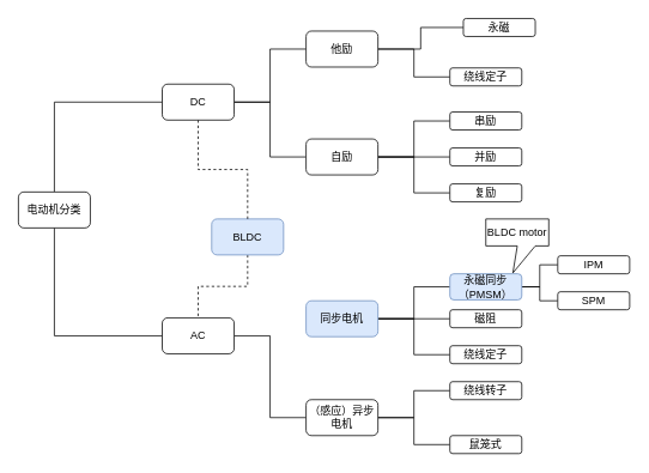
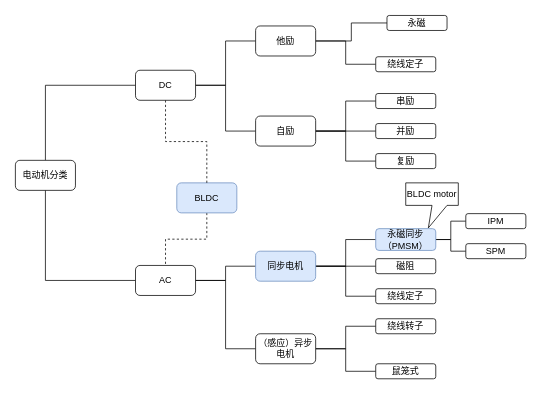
  <mxCell id="0" />
  <mxCell id="1" parent="0" />
  <mxCell id="2" style="edgeStyle=orthogonalEdgeStyle;rounded=0;orthogonalLoop=1;jettySize=auto;html=1;exitX=0.5;exitY=1;exitDx=0;exitDy=0;entryX=0;entryY=0.5;entryDx=0;entryDy=0;endArrow=none;endFill=0;" parent="1" source="4" target="9" edge="1"><mxGeometry relative="1" as="geometry" /></mxCell>
  <mxCell id="3" style="edgeStyle=orthogonalEdgeStyle;rounded=0;orthogonalLoop=1;jettySize=auto;html=1;exitX=0.5;exitY=0;exitDx=0;exitDy=0;entryX=0;entryY=0.5;entryDx=0;entryDy=0;endArrow=none;endFill=0;" parent="1" source="4" target="13" edge="1"><mxGeometry relative="1" as="geometry" /></mxCell>
  <mxCell id="4" value="电动机分类" style="rounded=1;whiteSpace=wrap;html=1;" parent="1" vertex="1"><mxGeometry x="20" y="213" width="80" height="40" as="geometry" /></mxCell>
  <mxCell id="5" style="edgeStyle=orthogonalEdgeStyle;rounded=0;orthogonalLoop=1;jettySize=auto;html=1;exitX=0.5;exitY=1;exitDx=0;exitDy=0;entryX=0.5;entryY=0;entryDx=0;entryDy=0;endArrow=none;endFill=0;dashed=1;" parent="1" source="6" target="9" edge="1"><mxGeometry relative="1" as="geometry" /></mxCell>
  <mxCell id="6" value="BLDC" style="rounded=1;whiteSpace=wrap;html=1;fillColor=#dae8fc;strokeColor=#6c8ebf;" parent="1" vertex="1"><mxGeometry x="235" y="243" width="80" height="40" as="geometry" /></mxCell>
+ <mxCell id="7" style="edgeStyle=orthogonalEdgeStyle;rounded=0;orthogonalLoop=1;jettySize=auto;html=1;exitX=1;exitY=0.5;exitDx=0;exitDy=0;entryX=0;entryY=0.5;entryDx=0;entryDy=0;endArrow=none;endFill=0;" parent="1" source="9" target="29" edge="1"><mxGeometry relative="1" as="geometry" /></mxCell>
  <mxCell id="8" style="edgeStyle=orthogonalEdgeStyle;rounded=0;orthogonalLoop=1;jettySize=auto;html=1;exitX=1;exitY=0.5;exitDx=0;exitDy=0;entryX=0;entryY=0.5;entryDx=0;entryDy=0;endArrow=none;endFill=0;" parent="1" source="9" target="32" edge="1"><mxGeometry relative="1" as="geometry" /></mxCell>
  <mxCell id="9" value="AC" style="rounded=1;whiteSpace=wrap;html=1;" parent="1" vertex="1"><mxGeometry x="180" y="353" width="80" height="40" as="geometry" /></mxCell>
  <mxCell id="10" style="edgeStyle=orthogonalEdgeStyle;rounded=0;orthogonalLoop=1;jettySize=auto;html=1;exitX=1;exitY=0.5;exitDx=0;exitDy=0;entryX=0;entryY=0.5;entryDx=0;entryDy=0;endArrow=none;endFill=0;" parent="1" source="13" target="16" edge="1"><mxGeometry relative="1" as="geometry" /></mxCell>
  <mxCell id="11" style="edgeStyle=orthogonalEdgeStyle;rounded=0;orthogonalLoop=1;jettySize=auto;html=1;exitX=1;exitY=0.5;exitDx=0;exitDy=0;entryX=0;entryY=0.5;entryDx=0;entryDy=0;endArrow=none;endFill=0;" parent="1" source="13" target="20" edge="1"><mxGeometry relative="1" as="geometry" /></mxCell>
  <mxCell id="12" style="edgeStyle=orthogonalEdgeStyle;rounded=0;orthogonalLoop=1;jettySize=auto;html=1;exitX=0.5;exitY=1;exitDx=0;exitDy=0;entryX=0.5;entryY=0;entryDx=0;entryDy=0;endArrow=none;endFill=0;dashed=1;" parent="1" source="13" target="6" edge="1"><mxGeometry relative="1" as="geometry" /></mxCell>
  <mxCell id="13" value="DC" style="rounded=1;whiteSpace=wrap;html=1;" parent="1" vertex="1"><mxGeometry x="180" y="93" width="80" height="40" as="geometry" /></mxCell>
  <mxCell id="14" style="edgeStyle=orthogonalEdgeStyle;rounded=0;orthogonalLoop=1;jettySize=auto;html=1;exitX=1;exitY=0.5;exitDx=0;exitDy=0;entryX=0;entryY=0.5;entryDx=0;entryDy=0;endArrow=none;endFill=0;" parent="1" source="16" target="21" edge="1"><mxGeometry relative="1" as="geometry" /></mxCell>
  <mxCell id="15" style="edgeStyle=orthogonalEdgeStyle;rounded=0;orthogonalLoop=1;jettySize=auto;html=1;exitX=1;exitY=0.5;exitDx=0;exitDy=0;entryX=0;entryY=0.5;entryDx=0;entryDy=0;endArrow=none;endFill=0;" parent="1" source="16" target="22" edge="1"><mxGeometry relative="1" as="geometry" /></mxCell>
  <mxCell id="16" value="他励" style="rounded=1;whiteSpace=wrap;html=1;" parent="1" vertex="1"><mxGeometry x="340" y="34" width="80" height="40" as="geometry" /></mxCell>
  <mxCell id="17" style="edgeStyle=orthogonalEdgeStyle;rounded=0;orthogonalLoop=1;jettySize=auto;html=1;exitX=1;exitY=0.5;exitDx=0;exitDy=0;entryX=0;entryY=0.5;entryDx=0;entryDy=0;endArrow=none;endFill=0;" parent="1" source="20" target="23" edge="1"><mxGeometry relative="1" as="geometry" /></mxCell>
  <mxCell id="18" style="edgeStyle=orthogonalEdgeStyle;rounded=0;orthogonalLoop=1;jettySize=auto;html=1;exitX=1;exitY=0.5;exitDx=0;exitDy=0;entryX=0;entryY=0.5;entryDx=0;entryDy=0;endArrow=none;endFill=0;" parent="1" source="20" target="24" edge="1"><mxGeometry relative="1" as="geometry" /></mxCell>
  <mxCell id="19" style="edgeStyle=orthogonalEdgeStyle;rounded=0;orthogonalLoop=1;jettySize=auto;html=1;exitX=1;exitY=0.5;exitDx=0;exitDy=0;entryX=0;entryY=0.5;entryDx=0;entryDy=0;endArrow=none;endFill=0;" parent="1" source="20" target="25" edge="1"><mxGeometry relative="1" as="geometry" /></mxCell>
  <mxCell id="20" value="自励" style="rounded=1;whiteSpace=wrap;html=1;" parent="1" vertex="1"><mxGeometry x="340" y="154" width="80" height="40" as="geometry" /></mxCell>
  <mxCell id="21" value="永磁" style="rounded=1;whiteSpace=wrap;html=1;" parent="1" vertex="1"><mxGeometry x="515" y="20" width="80" height="20" as="geometry" /></mxCell>
  <mxCell id="22" value="绕线定子" style="rounded=1;whiteSpace=wrap;html=1;" parent="1" vertex="1"><mxGeometry x="500" y="75" width="80" height="20" as="geometry" /></mxCell>
  <mxCell id="23" value="串励" style="rounded=1;whiteSpace=wrap;html=1;" parent="1" vertex="1"><mxGeometry x="500" y="124" width="80" height="20" as="geometry" /></mxCell>
  <mxCell id="24" value="并励" style="rounded=1;whiteSpace=wrap;html=1;" parent="1" vertex="1"><mxGeometry x="500" y="164" width="80" height="20" as="geometry" /></mxCell>
  <mxCell id="25" value="复励" style="rounded=1;whiteSpace=wrap;html=1;" parent="1" vertex="1"><mxGeometry x="500" y="204" width="80" height="20" as="geometry" /></mxCell>
  <mxCell id="26" style="edgeStyle=orthogonalEdgeStyle;rounded=0;orthogonalLoop=1;jettySize=auto;html=1;exitX=1;exitY=0.5;exitDx=0;exitDy=0;entryX=0;entryY=0.5;entryDx=0;entryDy=0;endArrow=none;endFill=0;" parent="1" source="29" target="35" edge="1"><mxGeometry relative="1" as="geometry" /></mxCell>
  <mxCell id="27" style="edgeStyle=orthogonalEdgeStyle;rounded=0;orthogonalLoop=1;jettySize=auto;html=1;exitX=1;exitY=0.5;exitDx=0;exitDy=0;endArrow=none;endFill=0;" parent="1" source="29" target="36" edge="1"><mxGeometry relative="1" as="geometry" /></mxCell>
  <mxCell id="28" style="edgeStyle=orthogonalEdgeStyle;rounded=0;orthogonalLoop=1;jettySize=auto;html=1;exitX=1;exitY=0.5;exitDx=0;exitDy=0;entryX=0;entryY=0.5;entryDx=0;entryDy=0;endArrow=none;endFill=0;" parent="1" source="29" target="37" edge="1"><mxGeometry relative="1" as="geometry" /></mxCell>
  <mxCell id="29" value="同步电机" style="rounded=1;whiteSpace=wrap;html=1;fillColor=#dae8fc;strokeColor=#6c8ebf;" parent="1" vertex="1"><mxGeometry x="340" y="334" width="80" height="40" as="geometry" /></mxCell>
  <mxCell id="30" style="edgeStyle=orthogonalEdgeStyle;rounded=0;orthogonalLoop=1;jettySize=auto;html=1;exitX=1;exitY=0.5;exitDx=0;exitDy=0;entryX=0;entryY=0.5;entryDx=0;entryDy=0;endArrow=none;endFill=0;" parent="1" source="32" target="38" edge="1"><mxGeometry relative="1" as="geometry" /></mxCell>
  <mxCell id="31" style="edgeStyle=orthogonalEdgeStyle;rounded=0;orthogonalLoop=1;jettySize=auto;html=1;exitX=1;exitY=0.5;exitDx=0;exitDy=0;entryX=0;entryY=0.5;entryDx=0;entryDy=0;endArrow=none;endFill=0;" parent="1" source="32" target="39" edge="1"><mxGeometry relative="1" as="geometry" /></mxCell>
  <mxCell id="32" value="（感应）异步电机" style="rounded=1;whiteSpace=wrap;html=1;" parent="1" vertex="1"><mxGeometry x="340" y="444" width="80" height="40" as="geometry" /></mxCell>
  <mxCell id="33" style="edgeStyle=orthogonalEdgeStyle;rounded=0;orthogonalLoop=1;jettySize=auto;html=1;exitX=1;exitY=0.5;exitDx=0;exitDy=0;entryX=0;entryY=0.5;entryDx=0;entryDy=0;endArrow=none;endFill=0;" parent="1" source="35" target="40" edge="1"><mxGeometry relative="1" as="geometry" /></mxCell>
  <mxCell id="34" style="edgeStyle=orthogonalEdgeStyle;rounded=0;orthogonalLoop=1;jettySize=auto;html=1;exitX=1;exitY=0.5;exitDx=0;exitDy=0;entryX=0;entryY=0.5;entryDx=0;entryDy=0;endArrow=none;endFill=0;" parent="1" source="35" target="41" edge="1"><mxGeometry relative="1" as="geometry" /></mxCell>
  <mxCell id="35" value="永磁同步（PMSM）" style="rounded=1;whiteSpace=wrap;html=1;fillColor=#dae8fc;strokeColor=#6c8ebf;" parent="1" vertex="1"><mxGeometry x="500" y="304" width="80" height="29" as="geometry" /></mxCell>
  <mxCell id="36" value="磁阻" style="rounded=1;whiteSpace=wrap;html=1;" parent="1" vertex="1"><mxGeometry x="500" y="344" width="80" height="20" as="geometry" /></mxCell>
  <mxCell id="37" value="绕线定子" style="rounded=1;whiteSpace=wrap;html=1;" parent="1" vertex="1"><mxGeometry x="500" y="384" width="80" height="20" as="geometry" /></mxCell>
  <mxCell id="38" value="绕线转子" style="rounded=1;whiteSpace=wrap;html=1;" parent="1" vertex="1"><mxGeometry x="500" y="424" width="80" height="20" as="geometry" /></mxCell>
  <mxCell id="39" value="鼠笼式" style="rounded=1;whiteSpace=wrap;html=1;" parent="1" vertex="1"><mxGeometry x="500" y="484" width="80" height="20" as="geometry" /></mxCell>
  <mxCell id="40" value="IPM" style="rounded=1;whiteSpace=wrap;html=1;" parent="1" vertex="1"><mxGeometry x="620" y="284" width="80" height="20" as="geometry" /></mxCell>
  <mxCell id="41" value="SPM" style="rounded=1;whiteSpace=wrap;html=1;" parent="1" vertex="1"><mxGeometry x="620" y="324" width="80" height="20" as="geometry" /></mxCell>
  <mxCell id="42" value="BLDC motor" style="shape=callout;whiteSpace=wrap;html=1;perimeter=calloutPerimeter;position2=0.43;" parent="1" vertex="1"><mxGeometry x="540" y="243" width="70" height="60" as="geometry" /></mxCell>
